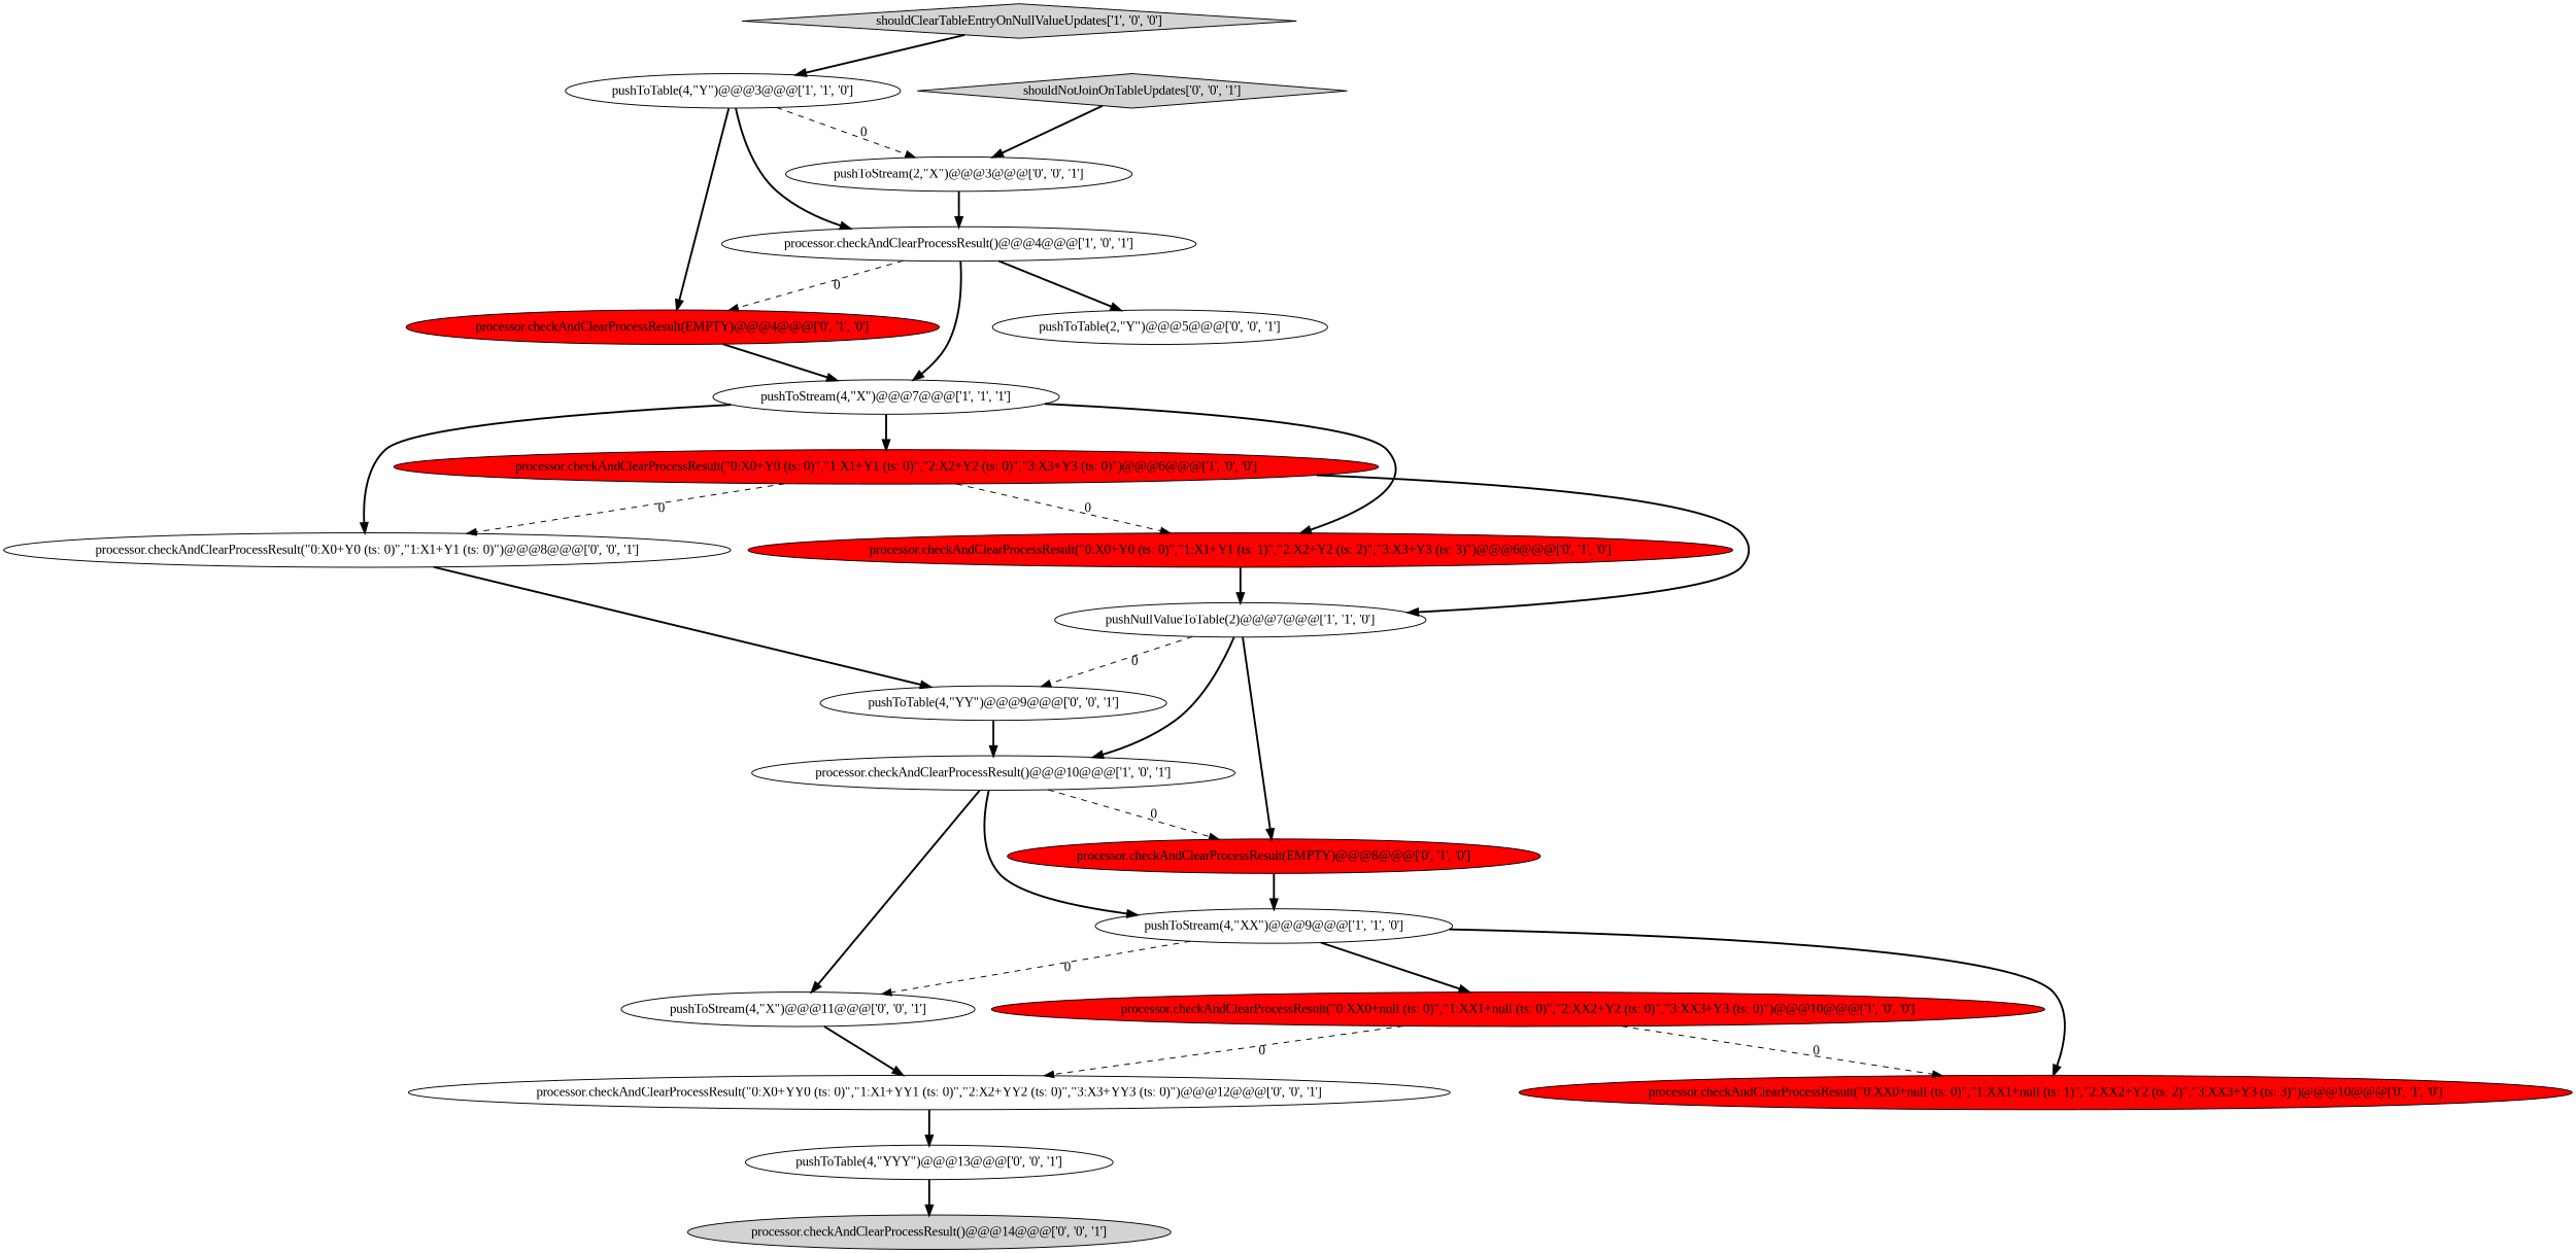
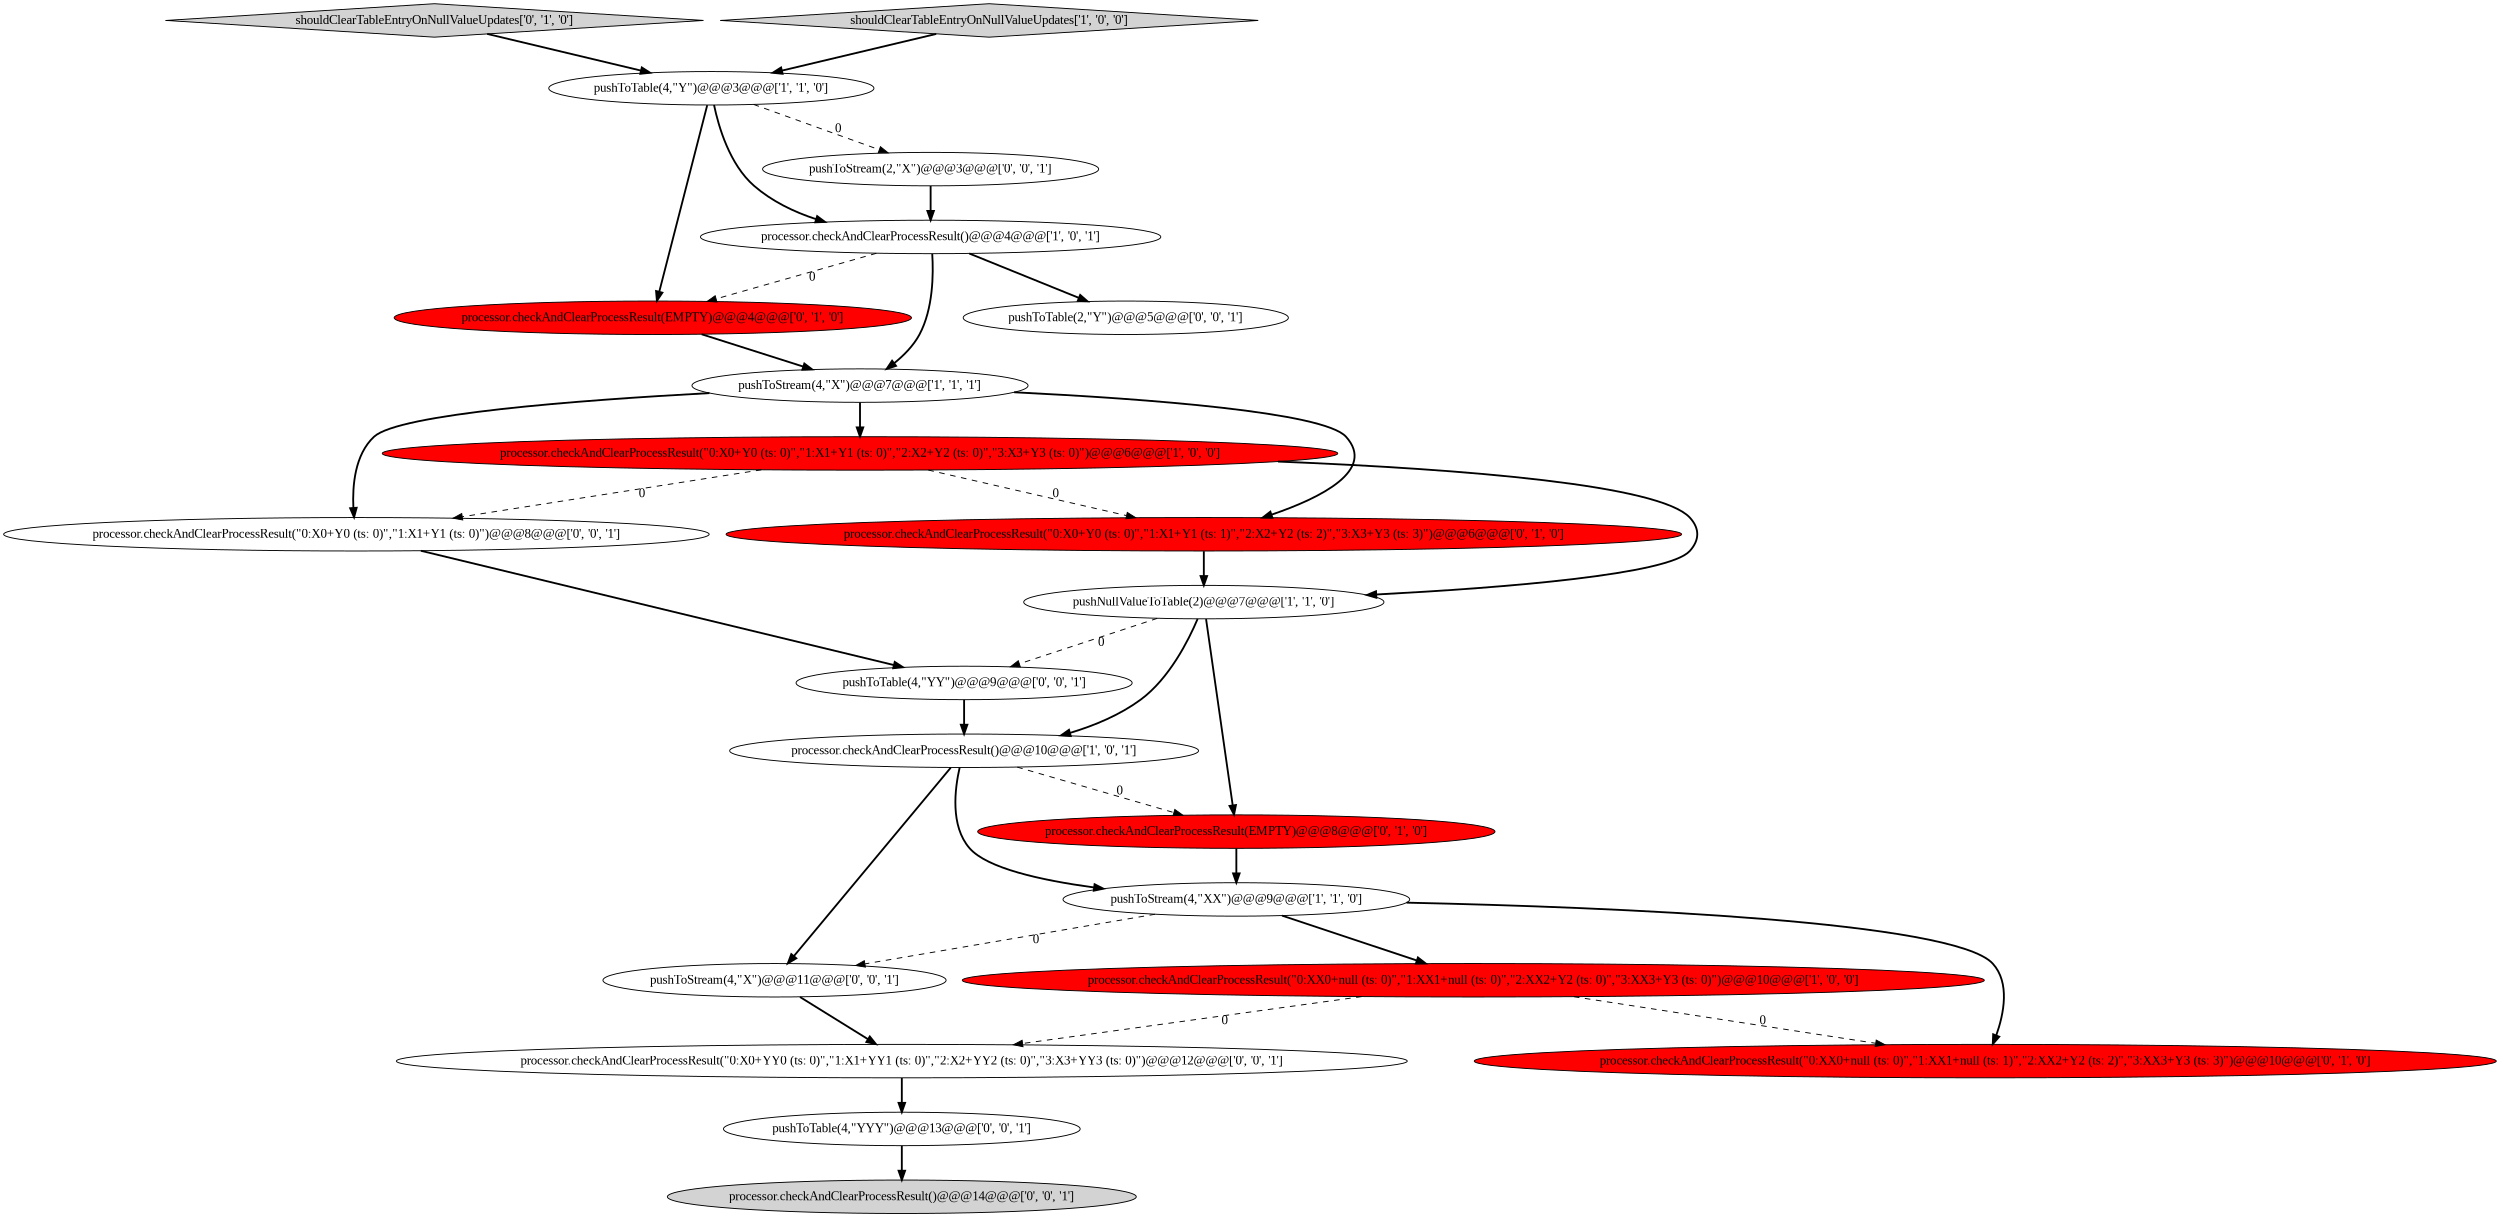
  digraph {
    fontname="Liberation Serif"
    node [fillcolor=white fontname="Liberation Serif" shape=ellipse style=filled]
    edge [fontname="Liberation Serif" style=bold]
    n1 [label="pushToTable(4,\"Y\")@@@3@@@['1', '1', '0']"]
    n2 [label="pushToStream(2,\"X\")@@@3@@@['0', '0', '1']"]
    n3 [fillcolor=red label="processor.checkAndClearProcessResult(EMPTY)@@@4@@@['0', '1', '0']"]
    n4 [label="processor.checkAndClearProcessResult()@@@4@@@['1', '0', '1']"]
    n5 [label="pushToStream(4,\"X\")@@@7@@@['1', '1', '1']"]
    n6 [label="pushToTable(2,\"Y\")@@@5@@@['0', '0', '1']"]
+   n7 [fillcolor=lightgray label="shouldClearTableEntryOnNullValueUpdates['0', '1', '0']" shape=diamond]
    n8 [label="processor.checkAndClearProcessResult(\"0:X0+Y0 (ts: 0)\",\"1:X1+Y1 (ts: 0)\")@@@8@@@['0', '0', '1']"]
    n9 [label="pushToTable(4,\"YY\")@@@9@@@['0', '0', '1']"]
    n10 [label="processor.checkAndClearProcessResult()@@@10@@@['1', '0', '1']"]
    n11 [fillcolor=red label="processor.checkAndClearProcessResult(\"0:X0+Y0 (ts: 0)\",\"1:X1+Y1 (ts: 1)\",\"2:X2+Y2 (ts: 2)\",\"3:X3+Y3 (ts: 3)\")@@@6@@@['0', '1', '0']"]
    n12 [fillcolor=red label="processor.checkAndClearProcessResult(\"0:X0+Y0 (ts: 0)\",\"1:X1+Y1 (ts: 0)\",\"2:X2+Y2 (ts: 0)\",\"3:X3+Y3 (ts: 0)\")@@@6@@@['1', '0', '0']"]
    n13 [fillcolor=lightgray label="shouldClearTableEntryOnNullValueUpdates['1', '0', '0']" shape=diamond]
    n14 [label="pushToStream(4,\"XX\")@@@9@@@['1', '1', '0']"]
    n15 [label="pushToStream(4,\"X\")@@@11@@@['0', '0', '1']"]
    n16 [fillcolor=red label="processor.checkAndClearProcessResult(EMPTY)@@@8@@@['0', '1', '0']"]
    n17 [fillcolor=red label="processor.checkAndClearProcessResult(\"0:XX0+null (ts: 0)\",\"1:XX1+null (ts: 0)\",\"2:XX2+Y2 (ts: 0)\",\"3:XX3+Y3 (ts: 0)\")@@@10@@@['1', '0', '0']"]
    n18 [label="processor.checkAndClearProcessResult(\"0:X0+YY0 (ts: 0)\",\"1:X1+YY1 (ts: 0)\",\"2:X2+YY2 (ts: 0)\",\"3:X3+YY3 (ts: 0)\")@@@12@@@['0', '0', '1']"]
    n19 [fillcolor=red label="processor.checkAndClearProcessResult(\"0:XX0+null (ts: 0)\",\"1:XX1+null (ts: 1)\",\"2:XX2+Y2 (ts: 2)\",\"3:XX3+Y3 (ts: 3)\")@@@10@@@['0', '1', '0']"]
    n20 [label="pushToTable(4,\"YYY\")@@@13@@@['0', '0', '1']"]
-   n21 [fillcolor=lightgray label="shouldNotJoinOnTableUpdates['0', '0', '1']" shape=diamond]
    n22 [label="pushNullValueToTable(2)@@@7@@@['1', '1', '0']"]
    n23 [fillcolor=lightgray label="processor.checkAndClearProcessResult()@@@14@@@['0', '0', '1']"]
    n1 -> n2 [label=0 style=dashed]
    n1 -> n3
    n1 -> n4
    n2 -> n4
    n3 -> n5
    n4 -> n3 [label=0 style=dashed]
    n4 -> n5
    n4 -> n6
    n5 -> n8
    n5 -> n11
    n5 -> n12
+   n7 -> n1
    n8 -> n9
    n9 -> n10
    n10 -> n14
    n10 -> n15
    n10 -> n16 [label=0 style=dashed]
    n11 -> n22
    n12 -> n8 [label=0 style=dashed]
    n12 -> n11 [label=0 style=dashed]
    n12 -> n22
    n13 -> n1
    n14 -> n15 [label=0 style=dashed]
    n14 -> n17
    n14 -> n19
    n15 -> n18
    n16 -> n14
    n17 -> n18 [label=0 style=dashed]
    n17 -> n19 [label=0 style=dashed]
    n18 -> n20
    n20 -> n23
-   n21 -> n2
    n22 -> n9 [label=0 style=dashed]
    n22 -> n10
    n22 -> n16
  }
